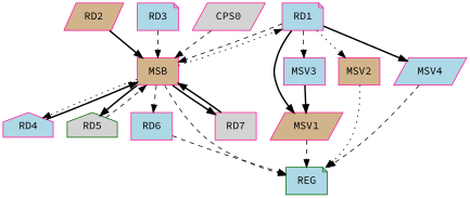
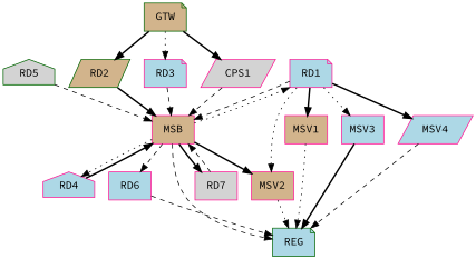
  strict digraph {
    fontname="Source Code Pro"
    node [color=deeppink fillcolor=lightblue fontname="Source Code Pro" shape=box style=filled]
    edge [fontname="Source Code Pro" style=bold]
    n1 [label=RD1 shape=note]
    n2 [fillcolor=tan label=MSB]
-   n3 [fillcolor=tan label=MSV1 shape=parallelogram]
+   n3 [fillcolor=tan label=MSV1]
    n4 [fillcolor=tan label=MSV2]
    n5 [label=MSV3]
    n6 [label=MSV4 shape=parallelogram]
    n7 [label=RD4 shape=house]
    n8 [color=darkgreen fillcolor=lightgrey label=RD5 shape=house]
    n9 [label=RD6]
    n10 [color=darkgreen label=REG shape=note]
    n11 [fillcolor=lightgrey label=RD7]
-   n12 [fillcolor=tan label=RD2 shape=parallelogram]
+   n12 [color=darkgreen fillcolor=tan label=RD2 shape=parallelogram]
    n13 [label=RD3 shape=note]
-   n14 [fillcolor=lightgrey label=CPS0 shape=parallelogram]
+   n14 [fillcolor=lightgrey label=CPS1 shape=parallelogram]
+   n15 [color=darkgreen fillcolor=tan label=GTW shape=note]
    n1 -> n2 [style=dashed]
    n1 -> n3
    n1 -> n4 [style=dotted]
-   n1 -> n5 [style=dashed]
+   n1 -> n5 [style=dotted]
    n1 -> n6
    n2 -> n1 [style=dotted]
    n2 -> n7 [style=dotted]
-   n2 -> n8
+   n2 -> n4
    n2 -> n9 [style=dashed]
    n2 -> n10 [style=dashed]
    n2 -> n11
-   n3 -> n10 [style=dashed]
+   n3 -> n10 [style=dotted]
    n4 -> n10 [style=dotted]
-   n5 -> n3
+   n5 -> n10
    n6 -> n10 [style=dashed]
    n7 -> n2
    n8 -> n2 [style=dashed]
    n9 -> n10 [style=dashed]
-   n11 -> n2
+   n11 -> n2 [style=dashed]
    n12 -> n2
    n13 -> n2 [style=dashed]
    n14 -> n2 [style=dashed]
+   n15 -> n12
+   n15 -> n13 [style=dotted]
+   n15 -> n14
  }
